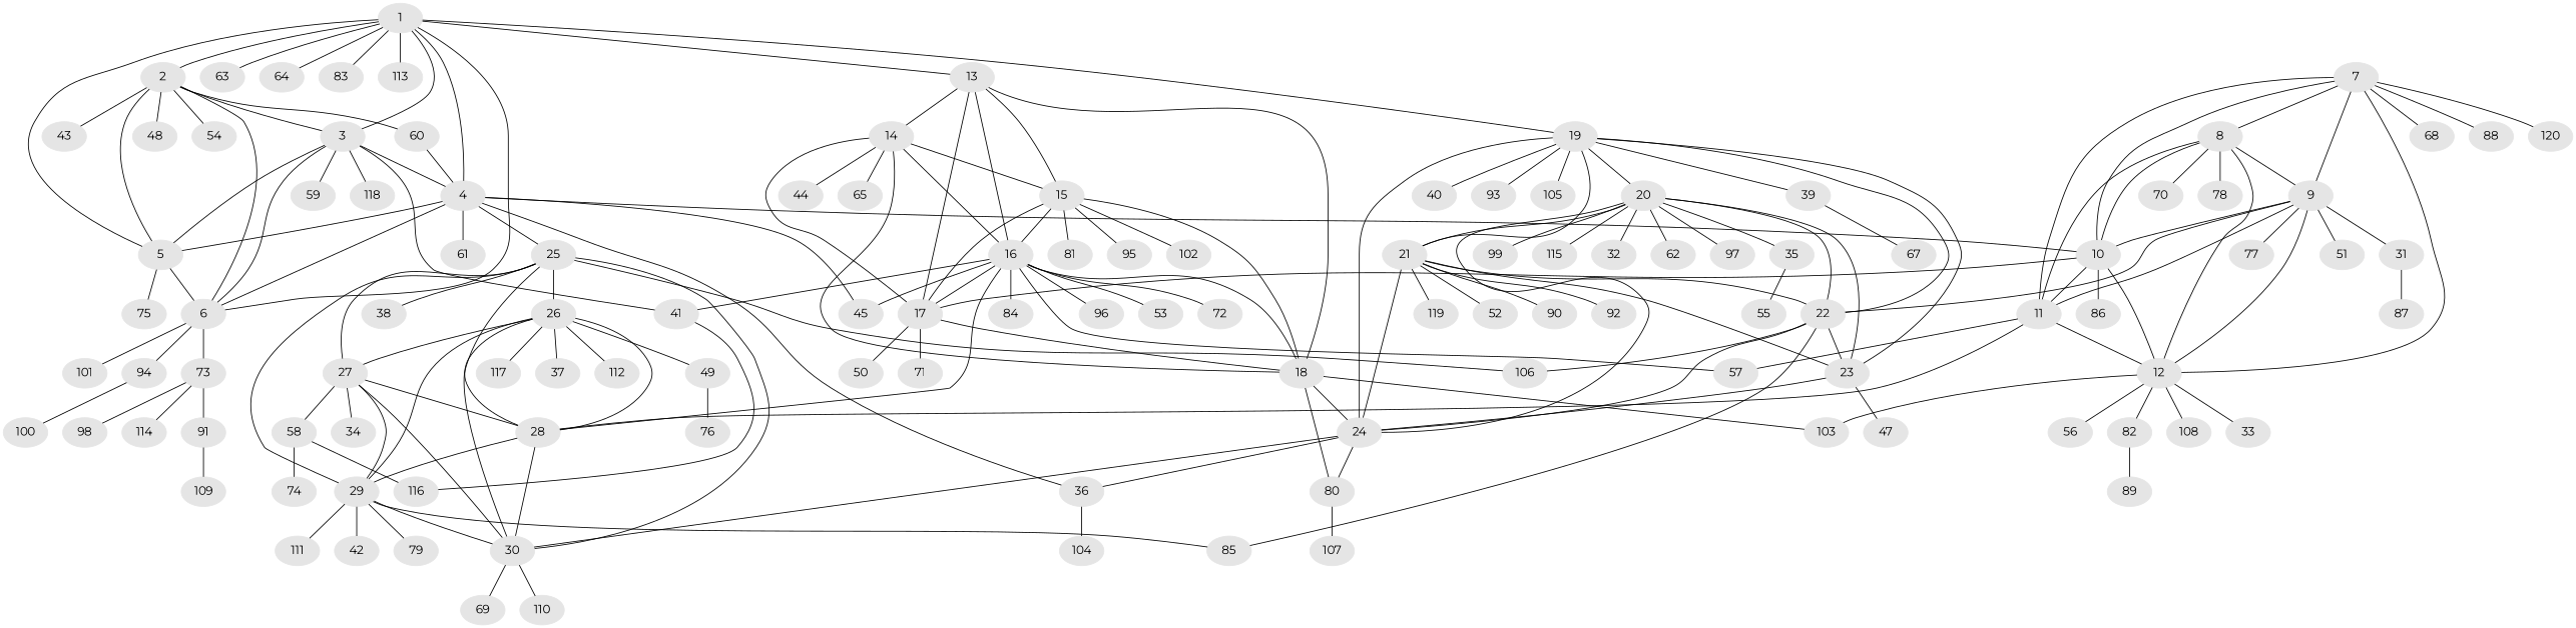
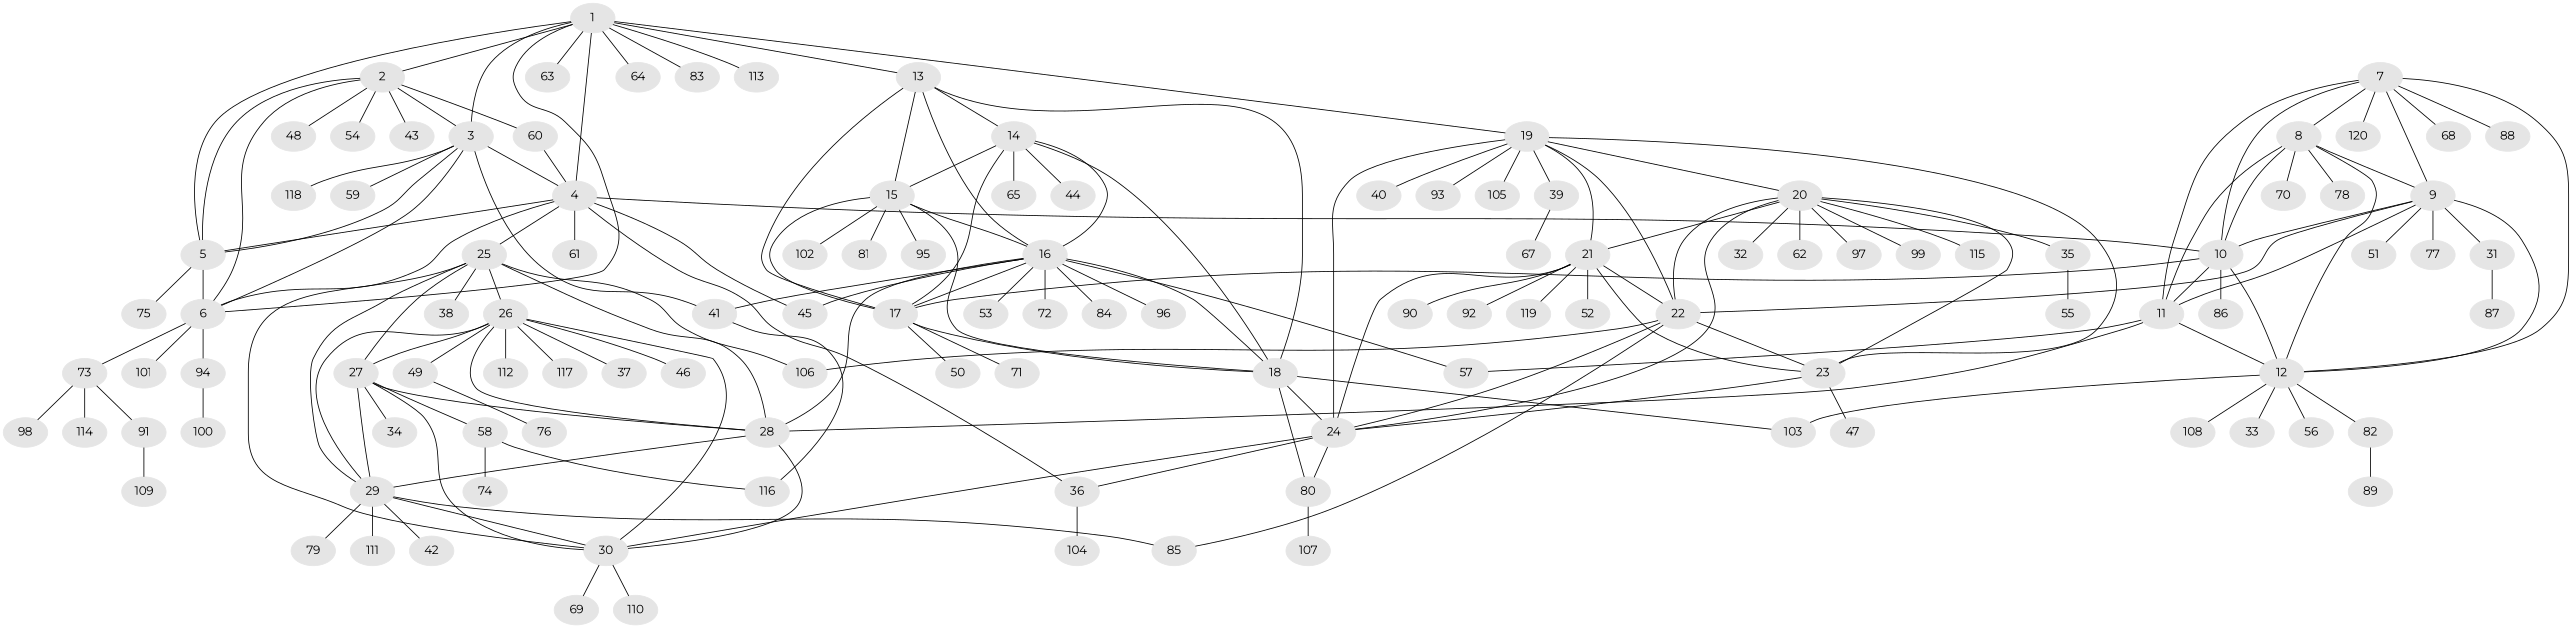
  graph {
    fontname=Montserrat
    node [color=gray90 fontname=Montserrat style=filled]
    edge [fontname=Montserrat]
    1
    2
    3
    4
    5
    6
    13
    19
    63
    64
    83
    113
    43
    48
    54
    60
    41
    59
    118
    10
    25
    36
    45
    61
    75
    73
    94
    101
    17
    14
    15
    16
    18
    22
    24
    20
    21
    23
    39
    40
    93
    105
    116
    11
    12
    86
    28
    106
    30
    26
    27
    29
    38
    104
    91
    98
    114
    100
    7
    8
    9
    68
    88
    120
    70
    78
    31
    51
    77
    57
    33
    56
    82
    103
    108
    85
    87
    50
    71
    89
    44
    65
    81
    95
    102
    53
    72
    84
    96
    80
    107
    32
    35
    62
    97
    99
    115
    52
    90
    92
    119
    47
    67
    55
    69
    110
    37
+   46
    49
    112
    117
    34
    58
    42
    79
    111
    76
    74
    109
    1 -- 2
    1 -- 3
    1 -- 4
    1 -- 5
    1 -- 6
    1 -- 13
    1 -- 19
    1 -- 63
    1 -- 64
    1 -- 83
    1 -- 113
    2 -- 3
    2 -- 5
    2 -- 6
    2 -- 43
    2 -- 48
    2 -- 54
    2 -- 60
    3 -- 4
    3 -- 5
    3 -- 6
    3 -- 41
    3 -- 59
    3 -- 118
    4 -- 5
    4 -- 6
    4 -- 10
    4 -- 25
    4 -- 36
    4 -- 45
    4 -- 61
    5 -- 6
    5 -- 75
    6 -- 73
    6 -- 94
    6 -- 101
    13 -- 17
    13 -- 14
    13 -- 15
    13 -- 16
    13 -- 18
    19 -- 22
    19 -- 24
    19 -- 20
    19 -- 21
    19 -- 23
    19 -- 39
    19 -- 40
    19 -- 93
    19 -- 105
    60 -- 4
    41 -- 116
    10 -- 17
    10 -- 11
    10 -- 12
    10 -- 86
    25 -- 28
    25 -- 106
    25 -- 30
    25 -- 26
    25 -- 27
    25 -- 29
    25 -- 38
    36 -- 104
    73 -- 91
    73 -- 98
    73 -- 114
    94 -- 100
    17 -- 18
    17 -- 50
    17 -- 71
    14 -- 17
    14 -- 15
    14 -- 16
    14 -- 18
    14 -- 44
    14 -- 65
    15 -- 17
    15 -- 16
    15 -- 18
    15 -- 81
    15 -- 95
    15 -- 102
    16 -- 41
    16 -- 45
    16 -- 17
    16 -- 18
    16 -- 28
    16 -- 57
    16 -- 53
    16 -- 72
    16 -- 84
    16 -- 96
    18 -- 24
    18 -- 103
    18 -- 80
    22 -- 24
    22 -- 23
    22 -- 106
    22 -- 85
    24 -- 36
    24 -- 30
    24 -- 80
    20 -- 22
    20 -- 24
    20 -- 21
    20 -- 23
    20 -- 32
    20 -- 35
    20 -- 62
    20 -- 97
    20 -- 99
    20 -- 115
    21 -- 22
    21 -- 24
    21 -- 23
    21 -- 52
    21 -- 90
    21 -- 92
    21 -- 119
    23 -- 24
    23 -- 47
    39 -- 67
    11 -- 12
    11 -- 28
    11 -- 57
    12 -- 33
    12 -- 56
    12 -- 82
    12 -- 103
    12 -- 108
    28 -- 30
    28 -- 29
    30 -- 69
    30 -- 110
    26 -- 28
    26 -- 30
    26 -- 27
    26 -- 29
    26 -- 37
+   26 -- 46
    26 -- 49
    26 -- 112
    26 -- 117
    27 -- 28
    27 -- 30
    27 -- 29
    27 -- 34
    27 -- 58
    29 -- 30
    29 -- 85
    29 -- 42
    29 -- 79
    29 -- 111
    91 -- 109
    7 -- 10
    7 -- 11
    7 -- 12
    7 -- 8
    7 -- 9
    7 -- 68
    7 -- 88
    7 -- 120
    8 -- 10
    8 -- 11
    8 -- 12
    8 -- 9
    8 -- 70
    8 -- 78
    9 -- 10
    9 -- 22
    9 -- 11
    9 -- 12
    9 -- 31
    9 -- 51
    9 -- 77
    31 -- 87
    82 -- 89
    80 -- 107
    35 -- 55
    49 -- 76
    58 -- 116
    58 -- 74
  }
